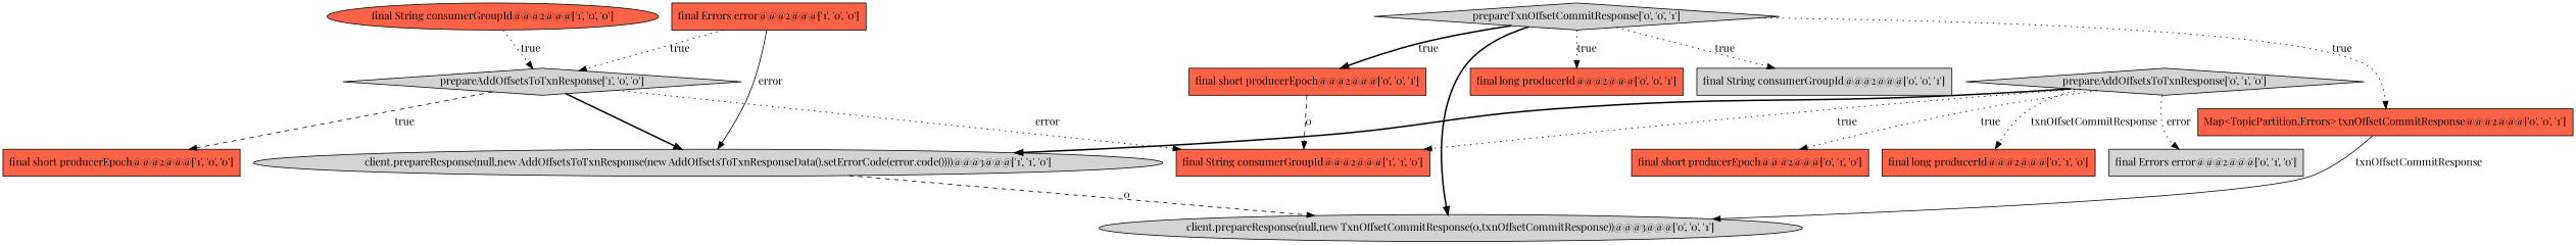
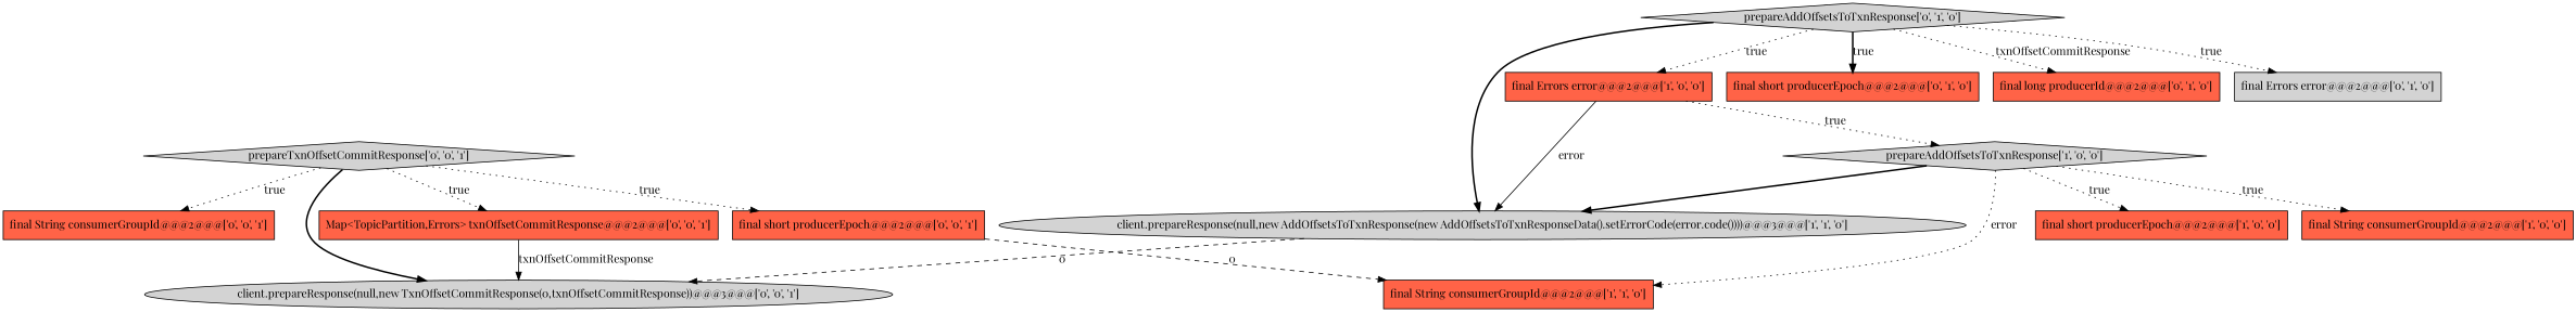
  digraph {
    fontname="Playfair Display"
    node [fillcolor=tomato fontname="Playfair Display" shape=box style=filled]
    edge [fontname="Playfair Display" style=dotted]
    n1 [fillcolor=lightgray label="client.prepareResponse(null,new TxnOffsetCommitResponse(0,txnOffsetCommitResponse))@@@3@@@['0', '0', '1']" shape=ellipse]
    n2 [label="final Errors error@@@2@@@['1', '0', '0']"]
    n3 [fillcolor=lightgray label="client.prepareResponse(null,new AddOffsetsToTxnResponse(new AddOffsetsToTxnResponseData().setErrorCode(error.code())))@@@3@@@['1', '1', '0']" shape=ellipse]
    n4 [fillcolor=lightgray label="prepareAddOffsetsToTxnResponse['1', '0', '0']" shape=diamond]
    n5 [label="final short producerEpoch@@@2@@@['0', '0', '1']"]
    n6 [label="final String consumerGroupId@@@2@@@['1', '1', '0']"]
    n7 [label="final short producerEpoch@@@2@@@['1', '0', '0']"]
-   n8 [label="final String consumerGroupId@@@2@@@['1', '0', '0']" shape=ellipse]
+   n8 [label="final String consumerGroupId@@@2@@@['1', '0', '0']"]
    n9 [label="final short producerEpoch@@@2@@@['0', '1', '0']"]
-   n10 [label="final long producerId@@@2@@@['0', '0', '1']"]
    n11 [label="Map<TopicPartition,Errors> txnOffsetCommitResponse@@@2@@@['0', '0', '1']"]
    n12 [fillcolor=lightgray label="prepareAddOffsetsToTxnResponse['0', '1', '0']" shape=diamond]
    n13 [label="final long producerId@@@2@@@['0', '1', '0']"]
    n14 [fillcolor=lightgray label="final Errors error@@@2@@@['0', '1', '0']"]
-   n15 [fillcolor=lightgray label="final String consumerGroupId@@@2@@@['0', '0', '1']"]
+   n15 [label="final String consumerGroupId@@@2@@@['0', '0', '1']"]
    n16 [fillcolor=lightgray label="prepareTxnOffsetCommitResponse['0', '0', '1']" shape=diamond]
    n2 -> n3 [label=error style=solid]
    n2 -> n4 [label=true]
    n3 -> n1 [label=0 style=dashed]
    n4 -> n3 [style=bold]
    n4 -> n6 [label=error]
-   n4 -> n7 [label=true style=dashed]
-   n8 -> n4 [label=true]
+   n4 -> n7 [label=true]
+   n4 -> n8 [label=true]
    n5 -> n6 [label=0 style=dashed]
    n11 -> n1 [label=txnOffsetCommitResponse style=solid]
    n12 -> n3 [style=bold]
-   n12 -> n6 [label=true]
-   n12 -> n9 [label=true]
+   n12 -> n2 [label=true]
+   n12 -> n9 [label=true style=bold]
    n12 -> n13 [label=txnOffsetCommitResponse]
-   n12 -> n14 [label=error]
+   n12 -> n14 [label=true]
    n16 -> n1 [style=bold]
-   n16 -> n5 [label=true style=bold]
-   n16 -> n10 [label=true]
+   n16 -> n5 [label=true]
    n16 -> n11 [label=true]
    n16 -> n15 [label=true]
  }
